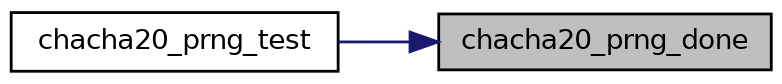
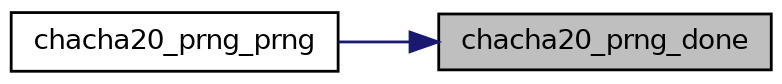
  digraph {
    rankdir=RL
    node [color=black fontname=Helvetica fontsize=10 shape=record style=filled]
    n1 [fillcolor=grey75 fontcolor=black height=0.2 label=chacha20_prng_done width=0.4]
-   n2 [fillcolor=white height=0.2 label=chacha20_prng_test width=0.4]
+   n2 [fillcolor=white height=0.2 label=chacha20_prng_prng width=0.4]
    n1 -> n2 [color=midnightblue dir=back fontname=Helvetica fontsize=10 labelfontname=Helvetica labelfontsize=10 style=solid]
  }
